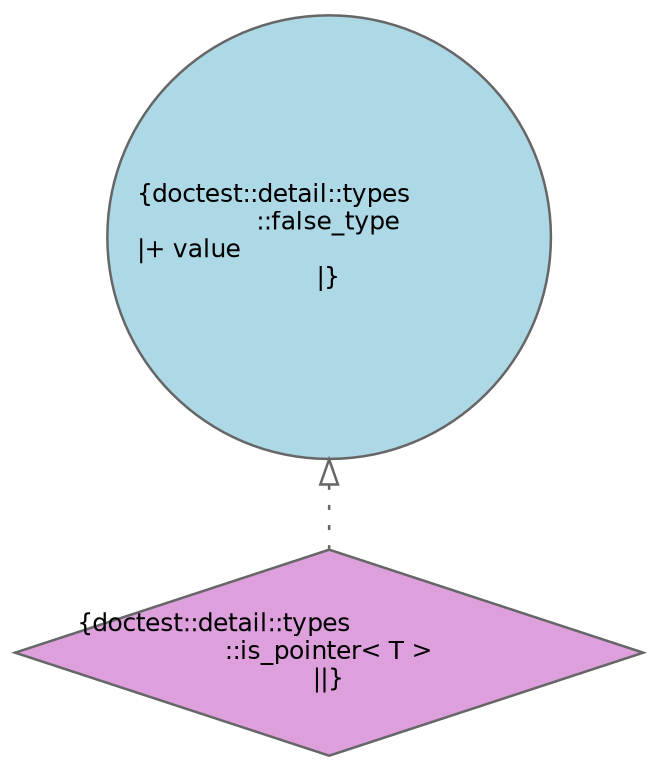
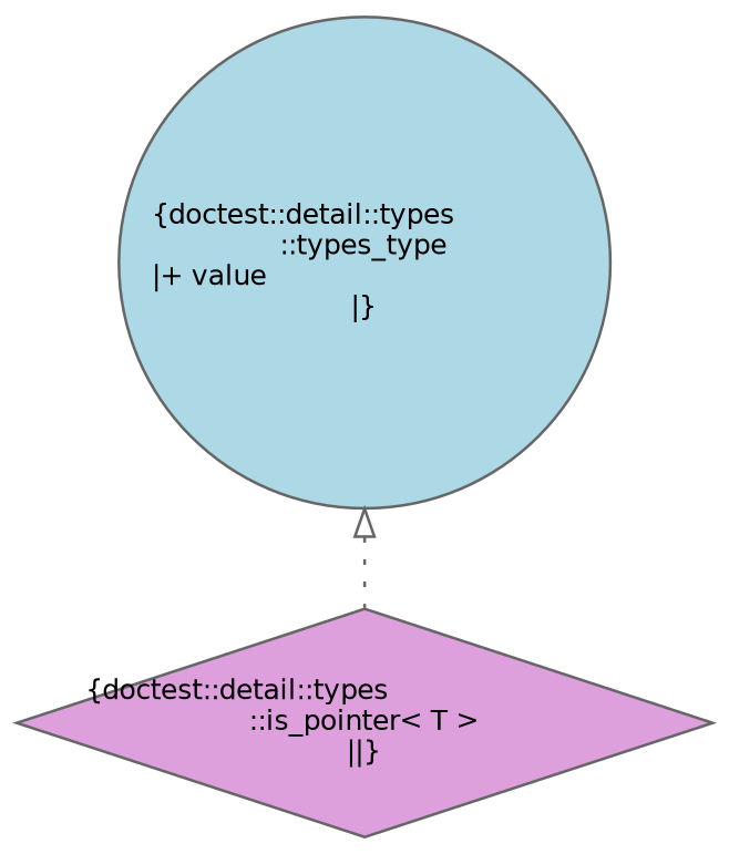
  digraph {
    node [color=gray40 fontname=Helvetica fontsize=10 style=filled]
    n1 [fillcolor=plum fontcolor=black height=0.2 label="{doctest::detail::types\l::is_pointer\< T \>\n||}" shape=diamond width=0.4]
-   n2 [fillcolor=lightblue height=0.2 label="{doctest::detail::types\l::false_type\n|+ value\l|}" shape=circle width=0.4]
+   n2 [fillcolor=lightblue height=0.2 label="{doctest::detail::types\l::types_type\n|+ value\l|}" shape=circle width=0.4]
    n2 -> n1 [arrowtail=onormal color=gray40 dir=back fontname=Helvetica fontsize=10 labelfontname=Helvetica labelfontsize=10 style=dotted]
  }
